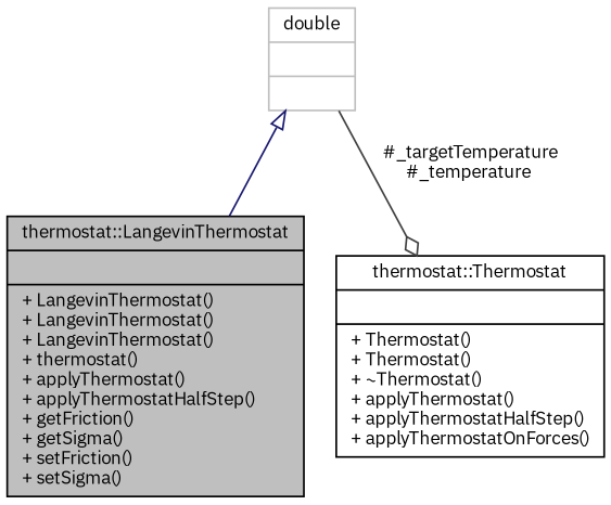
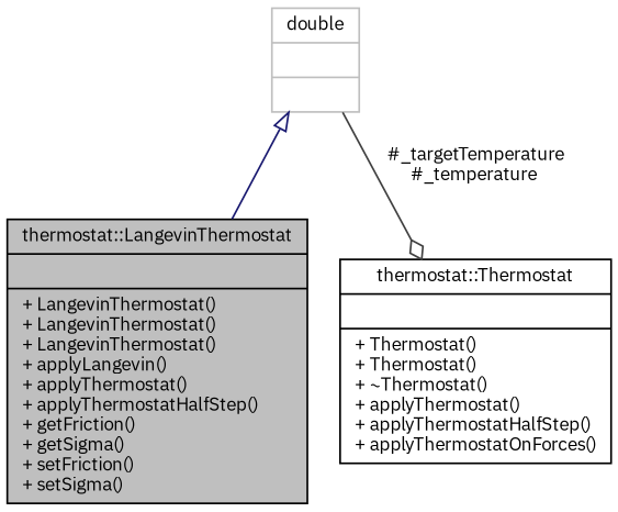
  digraph {
    fontname="IBM Plex Sans"
    node [color=black fillcolor=white fontname="IBM Plex Sans" fontsize=10 shape=record style=filled]
    edge [fontname="IBM Plex Sans" fontsize=10 labelfontname=Helvetica labelfontsize=10 style=solid]
-   n1 [fillcolor=grey75 fontcolor=black height=0.2 label="{thermostat::LangevinThermostat\n||+ LangevinThermostat()\l+ LangevinThermostat()\l+ LangevinThermostat()\l+ thermostat()\l+ applyThermostat()\l+ applyThermostatHalfStep()\l+ getFriction()\l+ getSigma()\l+ setFriction()\l+ setSigma()\l}" width=0.4]
+   n1 [fillcolor=grey75 fontcolor=black height=0.2 label="{thermostat::LangevinThermostat\n||+ LangevinThermostat()\l+ LangevinThermostat()\l+ LangevinThermostat()\l+ applyLangevin()\l+ applyThermostat()\l+ applyThermostatHalfStep()\l+ getFriction()\l+ getSigma()\l+ setFriction()\l+ setSigma()\l}" width=0.4]
    n2 [height=0.2 label="{thermostat::Thermostat\n||+ Thermostat()\l+ Thermostat()\l+ ~Thermostat()\l+ applyThermostat()\l+ applyThermostatHalfStep()\l+ applyThermostatOnForces()\l}" width=0.4]
    n3 [color=grey75 height=0.2 label="{double\n||}" width=0.4]
    n3 -> n1 [arrowtail=onormal color=midnightblue dir=back]
    n3 -> n2 [arrowhead=odiamond color=grey25 label=" #_targetTemperature\n#_temperature"]
  }
